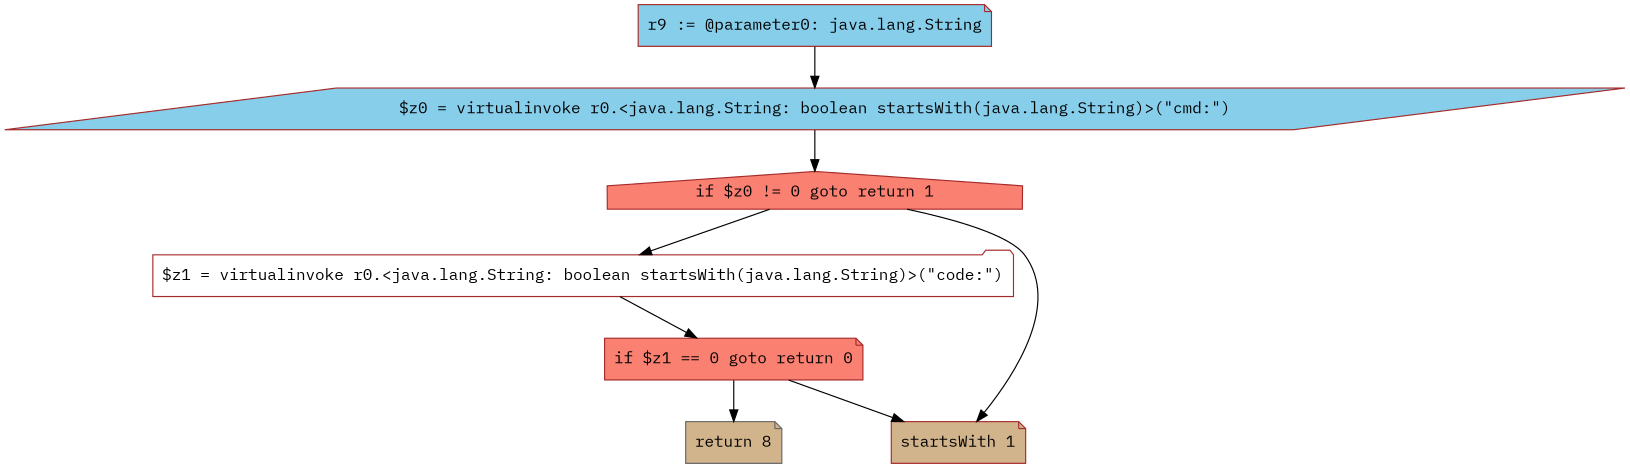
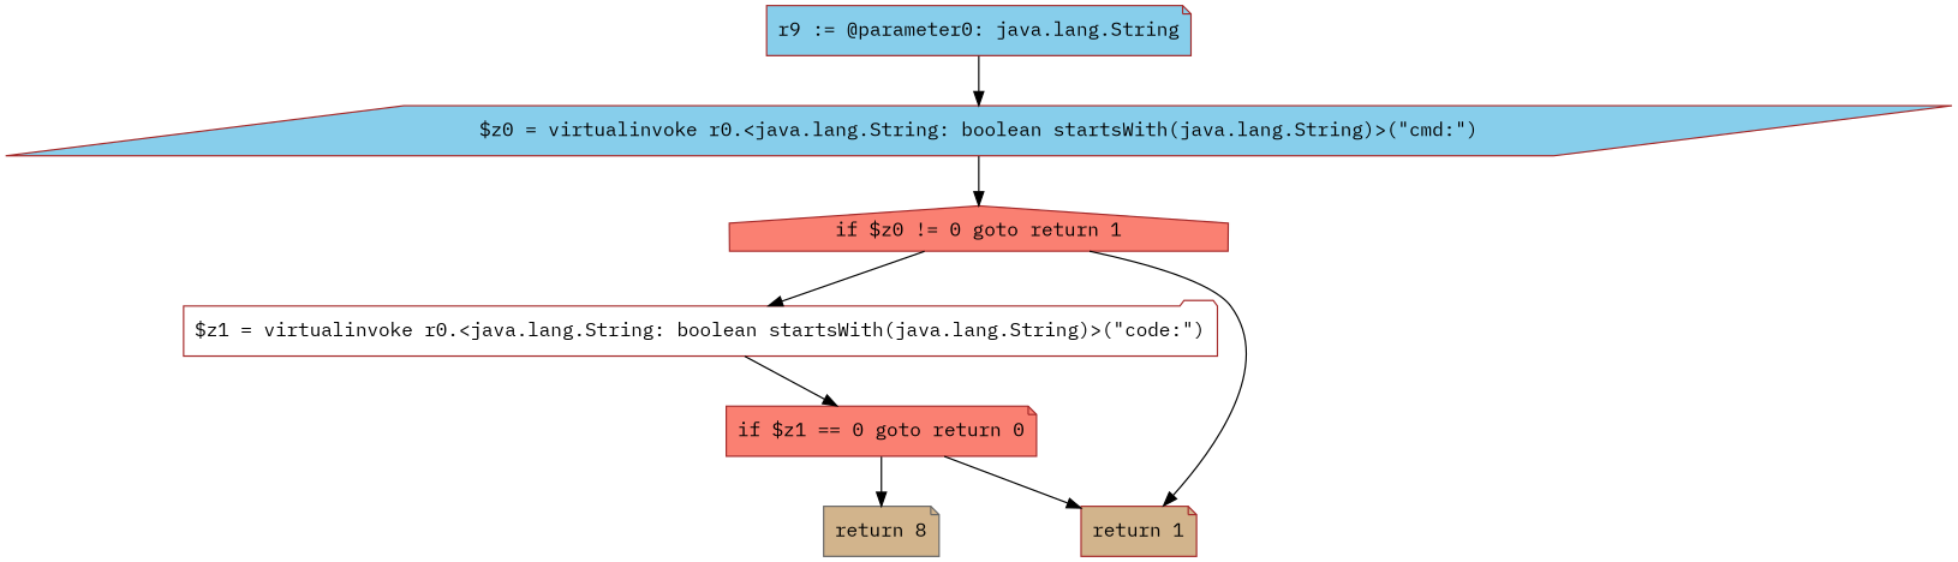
  digraph {
    fontname="IBM Plex Mono"
    node [color=brown fillcolor=skyblue fontname="IBM Plex Mono" shape=note style=filled]
    edge [fontname="IBM Plex Mono"]
    n1 [label="r9 := @parameter0: java.lang.String"]
    "$z0 = virtualinvoke r0.<java.lang.String: boolean startsWith(java.lang.String)>(\"cmd:\")" [shape=parallelogram]
    "if $z0 != 0 goto return 1" [fillcolor=salmon shape=house]
    "$z1 = virtualinvoke r0.<java.lang.String: boolean startsWith(java.lang.String)>(\"code:\")" [fillcolor=white shape=folder]
-   "return 1" [fillcolor=tan label="startsWith 1"]
+   "return 1" [fillcolor=tan]
    "if $z1 == 0 goto return 0" [fillcolor=salmon]
    n7 [color=gray40 fillcolor=tan label="return 8"]
    n1 -> "$z0 = virtualinvoke r0.<java.lang.String: boolean startsWith(java.lang.String)>(\"cmd:\")"
    "$z0 = virtualinvoke r0.<java.lang.String: boolean startsWith(java.lang.String)>(\"cmd:\")" -> "if $z0 != 0 goto return 1"
    "if $z0 != 0 goto return 1" -> "$z1 = virtualinvoke r0.<java.lang.String: boolean startsWith(java.lang.String)>(\"code:\")"
    "if $z0 != 0 goto return 1" -> "return 1"
    "$z1 = virtualinvoke r0.<java.lang.String: boolean startsWith(java.lang.String)>(\"code:\")" -> "if $z1 == 0 goto return 0"
    "if $z1 == 0 goto return 0" -> "return 1"
    "if $z1 == 0 goto return 0" -> n7
  }
